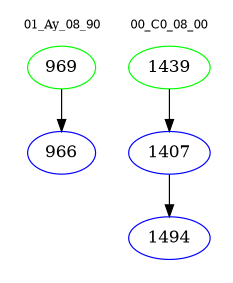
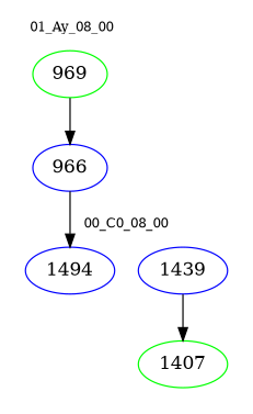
  digraph {
    node [color=blue]
    edge [color=black]
    n1 [color=green label=969]
    n2 [label=966]
-   n3 [color=green label=1439]
-   n4 [label=1407]
+   n3 [label=1439]
+   n4 [color=green label=1407]
    n5 [label=1494]
    subgraph cluster_1 {
      color=white
      fontsize=10
-     label="01_Ay_08_90"
+     label="01_Ay_08_00"
      n1
      n2
    }
    subgraph cluster_2 {
      color=white
      fontsize=10
      label="00_C0_08_00"
      n3
      n4
      n5
    }
    n1 -> n2
    n3 -> n4
-   n4 -> n5
+   n2 -> n5
  }
